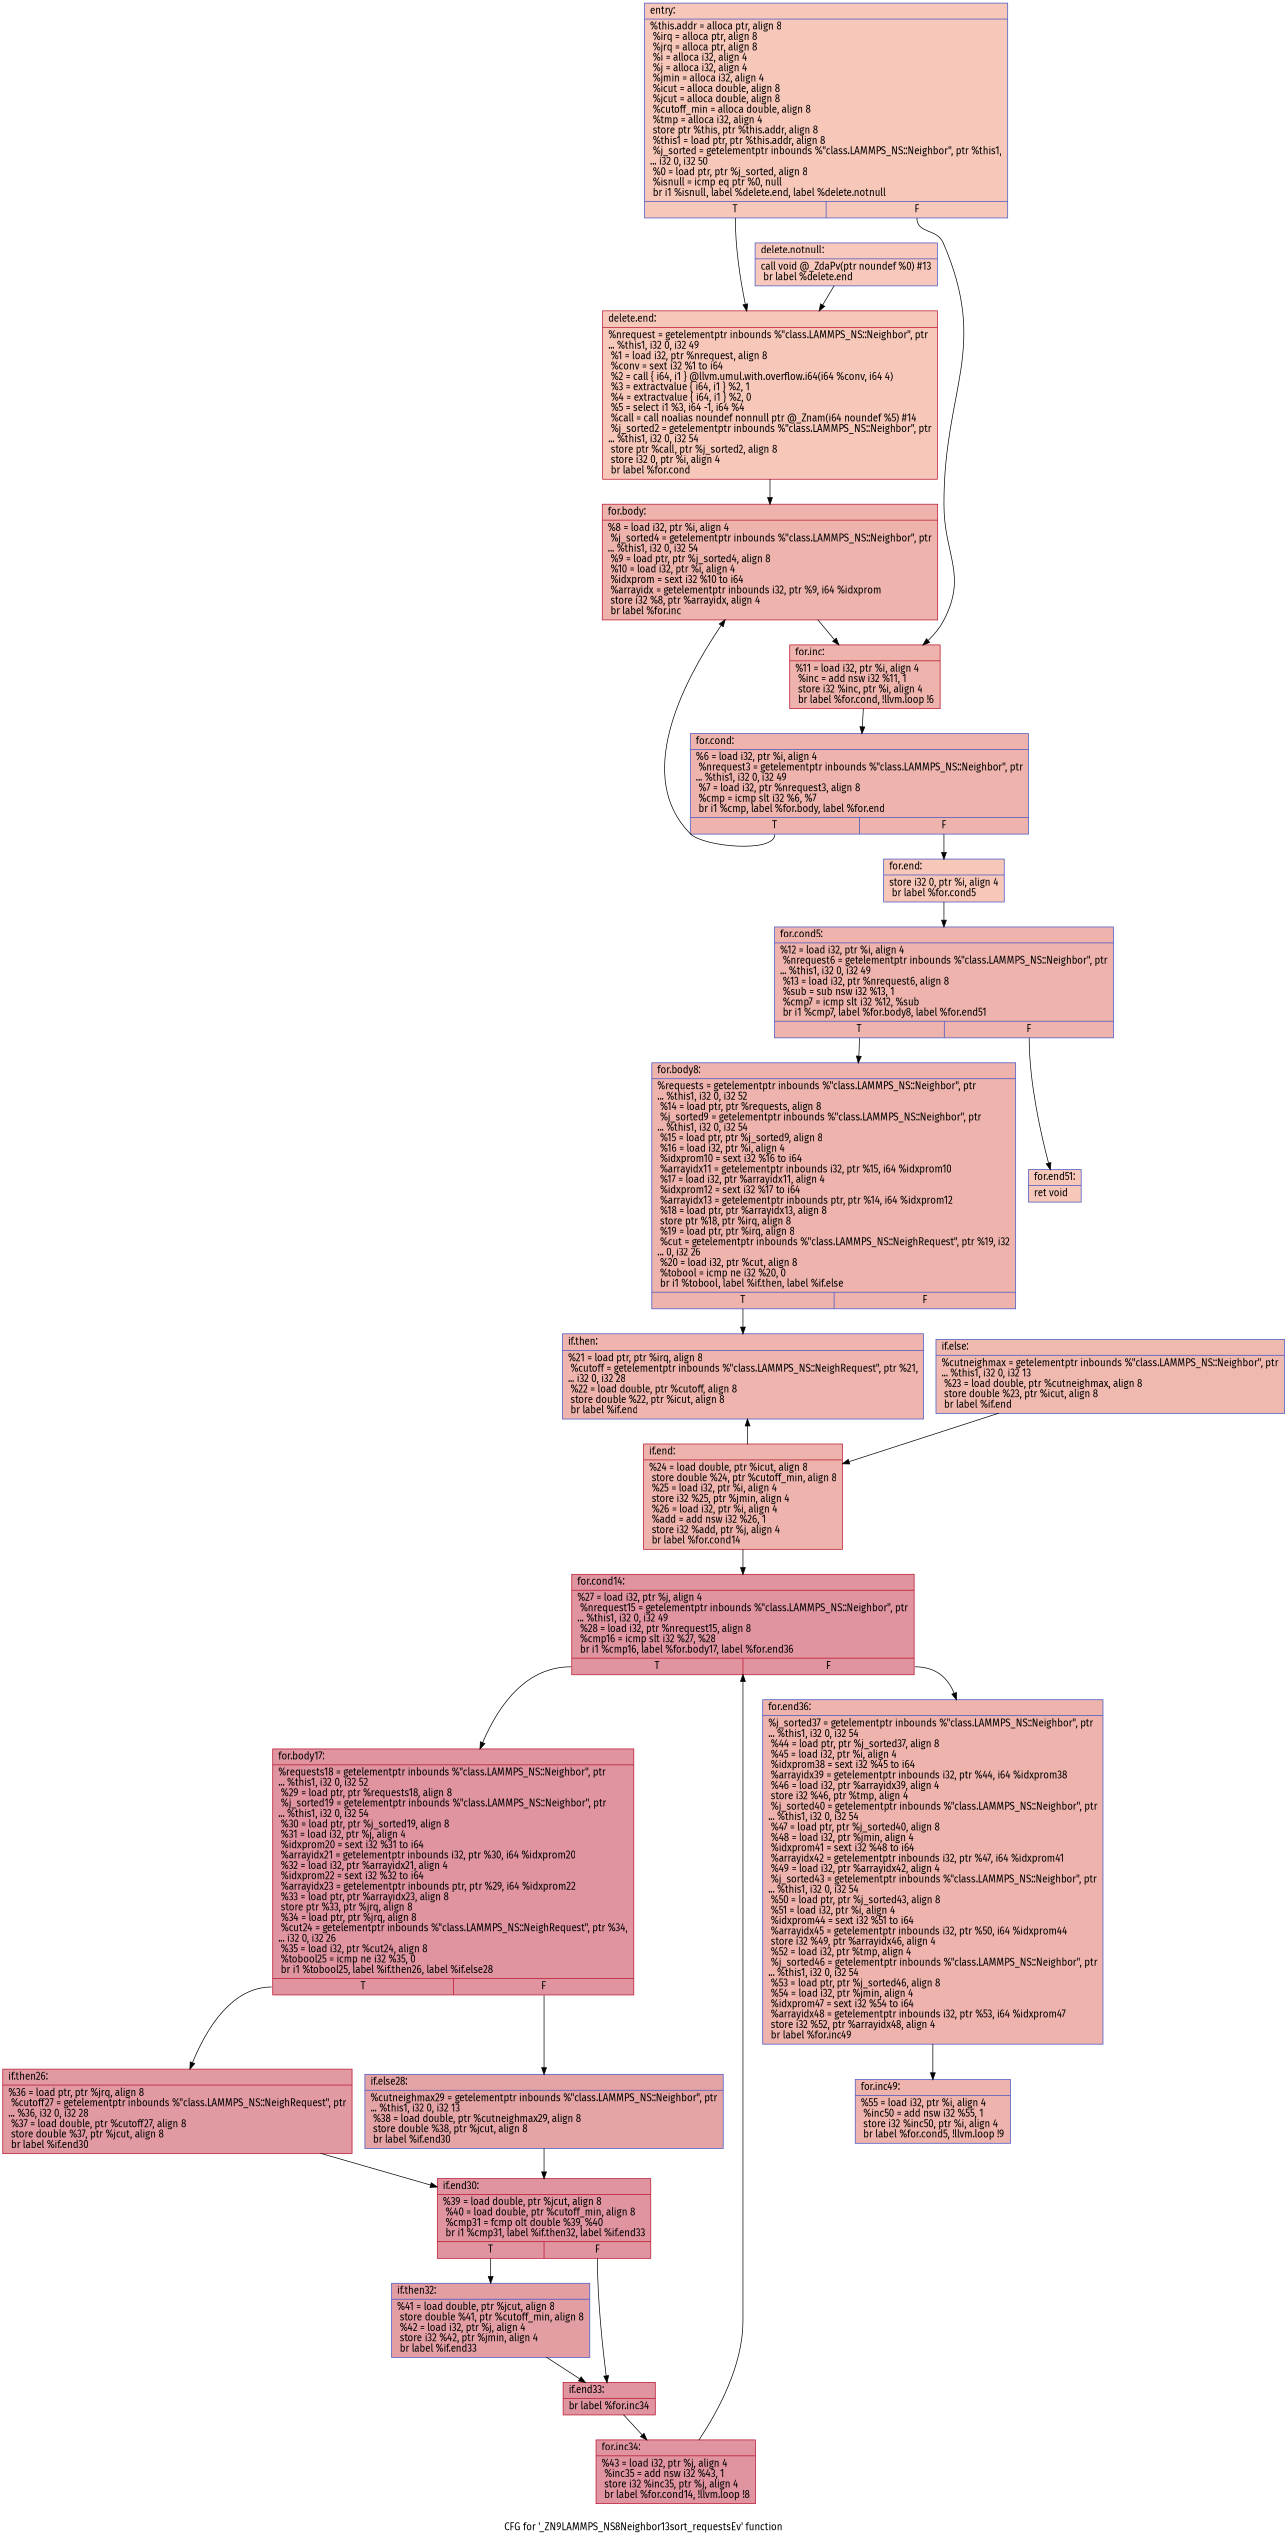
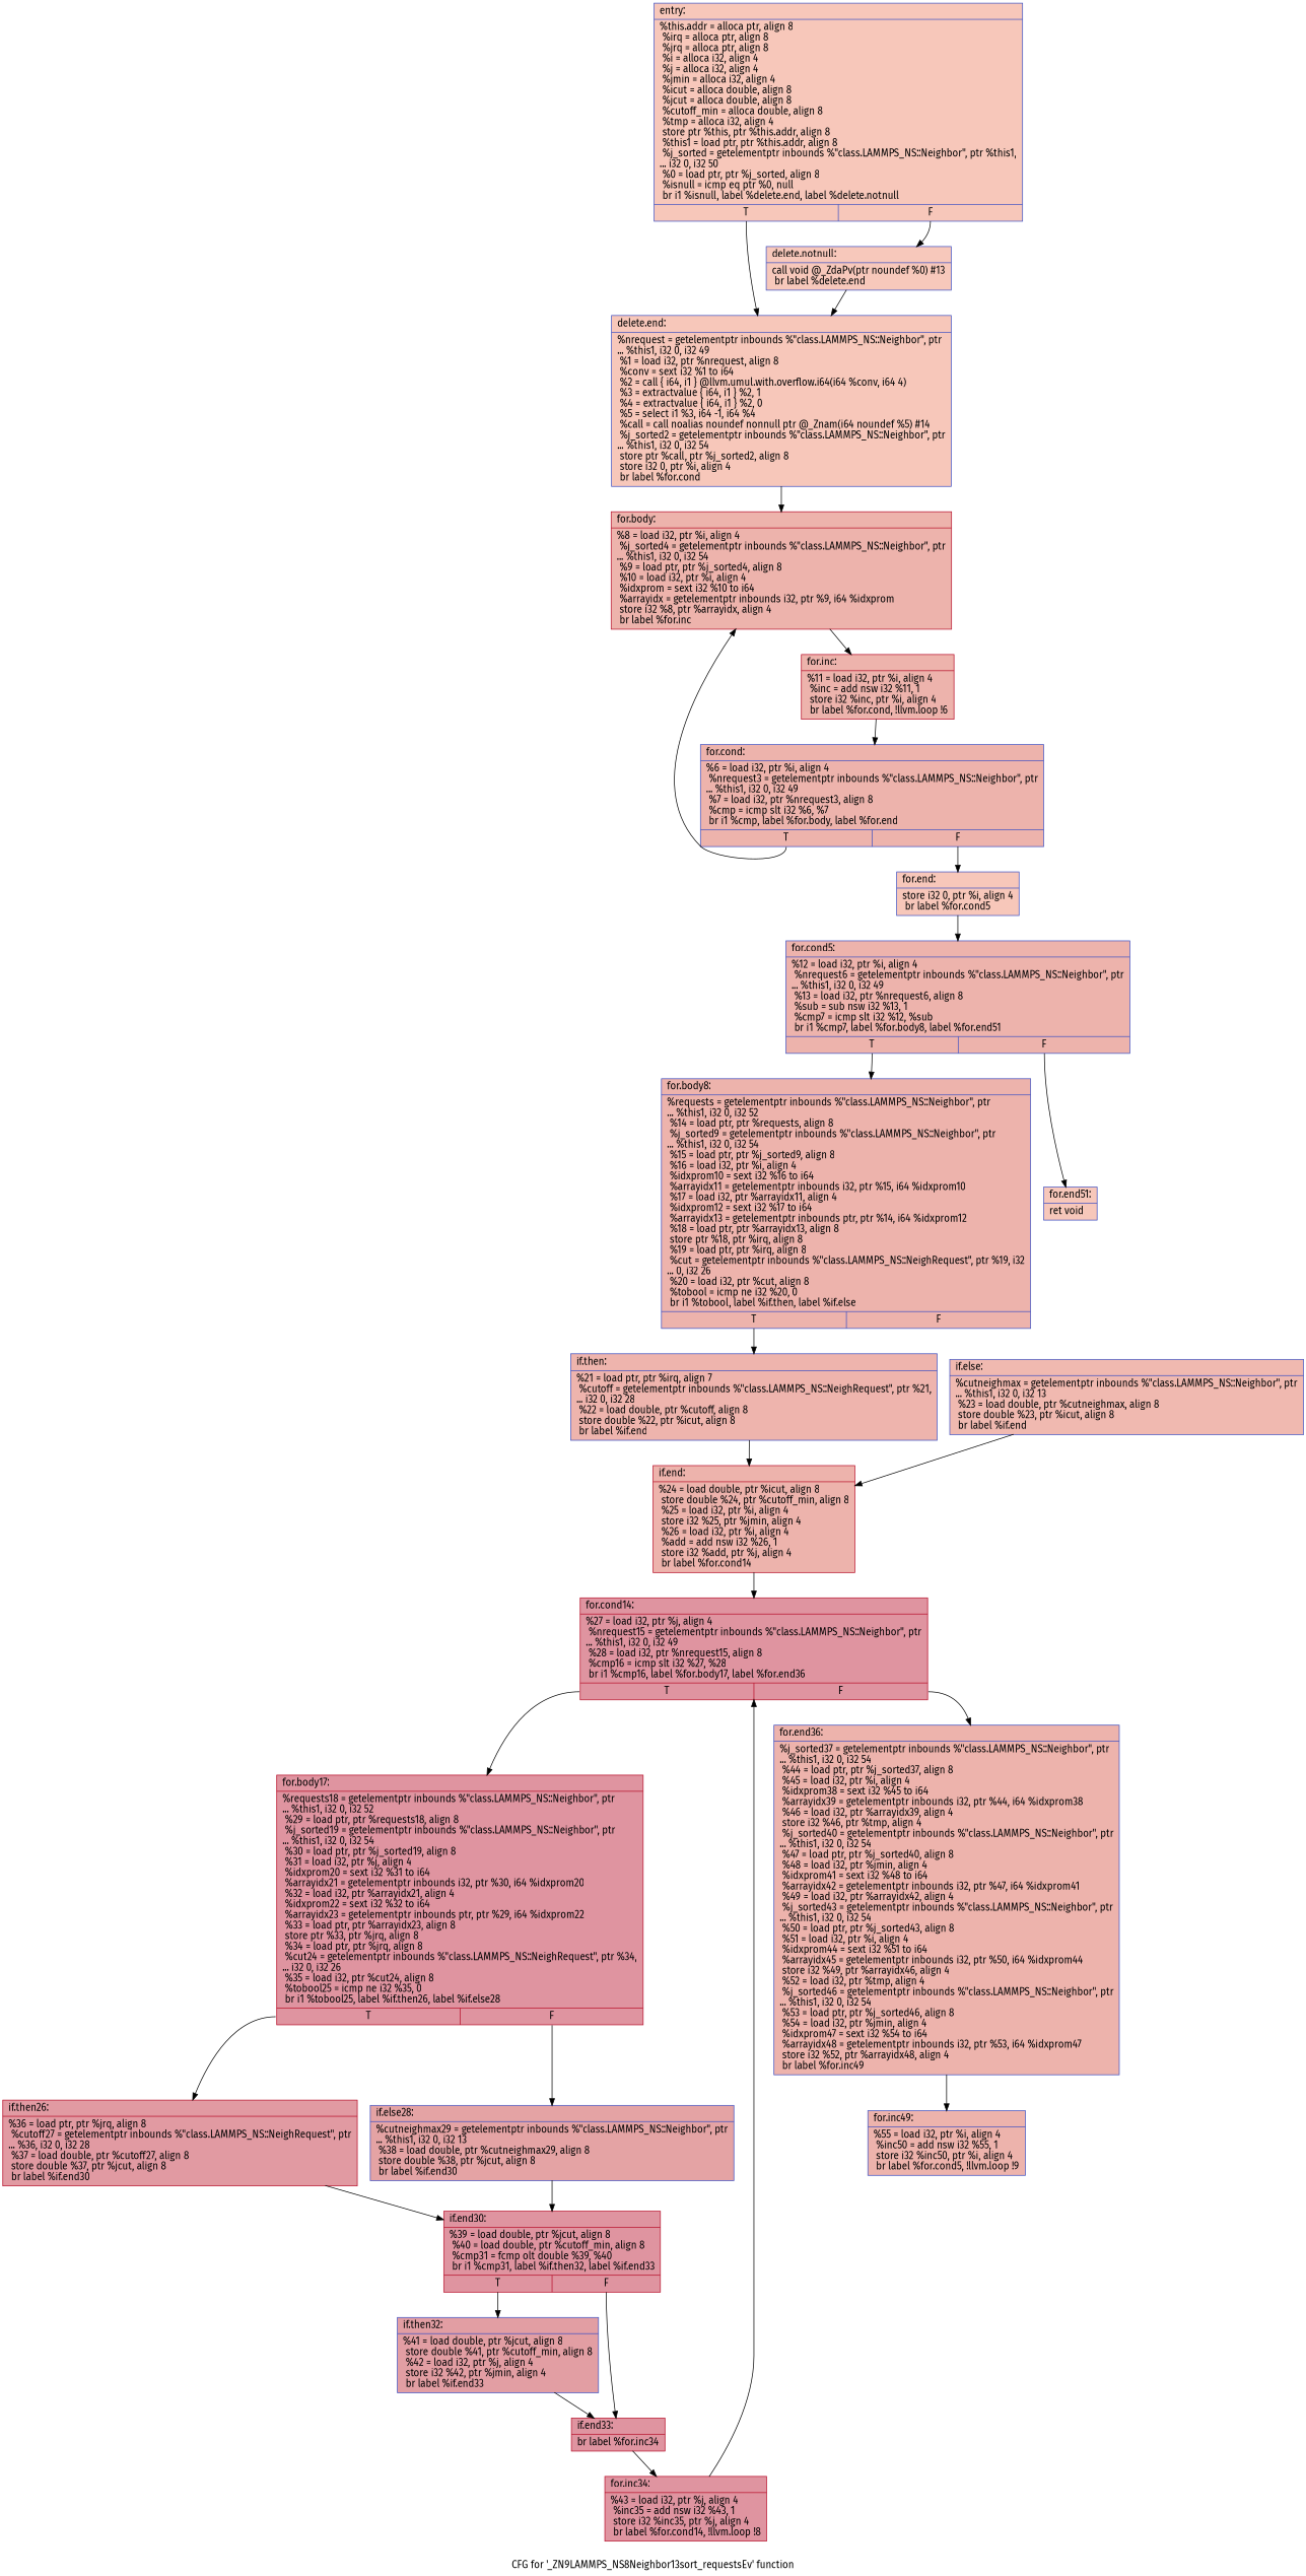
  digraph {
    fontname="Fira Sans"
    label="CFG for '_ZN9LAMMPS_NS8Neighbor13sort_requestsEv' function"
    node [color="#3d50c3ff" fillcolor="#d6524470" fontname="Fira Sans" shape=record style=filled]
    edge [fontname="Fira Sans"]
    n1 [fillcolor="#ec7f6370" label="{entry:\l|  %this.addr = alloca ptr, align 8\l  %irq = alloca ptr, align 8\l  %jrq = alloca ptr, align 8\l  %i = alloca i32, align 4\l  %j = alloca i32, align 4\l  %jmin = alloca i32, align 4\l  %icut = alloca double, align 8\l  %jcut = alloca double, align 8\l  %cutoff_min = alloca double, align 8\l  %tmp = alloca i32, align 4\l  store ptr %this, ptr %this.addr, align 8\l  %this1 = load ptr, ptr %this.addr, align 8\l  %j_sorted = getelementptr inbounds %\"class.LAMMPS_NS::Neighbor\", ptr %this1,\l... i32 0, i32 50\l  %0 = load ptr, ptr %j_sorted, align 8\l  %isnull = icmp eq ptr %0, null\l  br i1 %isnull, label %delete.end, label %delete.notnull\l|{<s0>T|<s1>F}}"]
-   n2 [color="#b70d28ff" fillcolor="#ec7f6370" label="{delete.end:\l|  %nrequest = getelementptr inbounds %\"class.LAMMPS_NS::Neighbor\", ptr\l... %this1, i32 0, i32 49\l  %1 = load i32, ptr %nrequest, align 8\l  %conv = sext i32 %1 to i64\l  %2 = call \{ i64, i1 \} @llvm.umul.with.overflow.i64(i64 %conv, i64 4)\l  %3 = extractvalue \{ i64, i1 \} %2, 1\l  %4 = extractvalue \{ i64, i1 \} %2, 0\l  %5 = select i1 %3, i64 -1, i64 %4\l  %call = call noalias noundef nonnull ptr @_Znam(i64 noundef %5) #14\l  %j_sorted2 = getelementptr inbounds %\"class.LAMMPS_NS::Neighbor\", ptr\l... %this1, i32 0, i32 54\l  store ptr %call, ptr %j_sorted2, align 8\l  store i32 0, ptr %i, align 4\l  br label %for.cond\l}"]
+   n2 [fillcolor="#ec7f6370" label="{delete.end:\l|  %nrequest = getelementptr inbounds %\"class.LAMMPS_NS::Neighbor\", ptr\l... %this1, i32 0, i32 49\l  %1 = load i32, ptr %nrequest, align 8\l  %conv = sext i32 %1 to i64\l  %2 = call \{ i64, i1 \} @llvm.umul.with.overflow.i64(i64 %conv, i64 4)\l  %3 = extractvalue \{ i64, i1 \} %2, 1\l  %4 = extractvalue \{ i64, i1 \} %2, 0\l  %5 = select i1 %3, i64 -1, i64 %4\l  %call = call noalias noundef nonnull ptr @_Znam(i64 noundef %5) #14\l  %j_sorted2 = getelementptr inbounds %\"class.LAMMPS_NS::Neighbor\", ptr\l... %this1, i32 0, i32 54\l  store ptr %call, ptr %j_sorted2, align 8\l  store i32 0, ptr %i, align 4\l  br label %for.cond\l}"]
    n3 [fillcolor="#ed836670" label="{delete.notnull:\l|  call void @_ZdaPv(ptr noundef %0) #13\l  br label %delete.end\l}"]
    n4 [color="#b70d28ff" label="{for.body:\l|  %8 = load i32, ptr %i, align 4\l  %j_sorted4 = getelementptr inbounds %\"class.LAMMPS_NS::Neighbor\", ptr\l... %this1, i32 0, i32 54\l  %9 = load ptr, ptr %j_sorted4, align 8\l  %10 = load i32, ptr %i, align 4\l  %idxprom = sext i32 %10 to i64\l  %arrayidx = getelementptr inbounds i32, ptr %9, i64 %idxprom\l  store i32 %8, ptr %arrayidx, align 4\l  br label %for.inc\l}"]
    n5 [label="{for.cond:\l|  %6 = load i32, ptr %i, align 4\l  %nrequest3 = getelementptr inbounds %\"class.LAMMPS_NS::Neighbor\", ptr\l... %this1, i32 0, i32 49\l  %7 = load i32, ptr %nrequest3, align 8\l  %cmp = icmp slt i32 %6, %7\l  br i1 %cmp, label %for.body, label %for.end\l|{<s0>T|<s1>F}}"]
    n6 [fillcolor="#ec7f6370" label="{for.end:\l|  store i32 0, ptr %i, align 4\l  br label %for.cond5\l}"]
    n7 [color="#b70d28ff" label="{for.inc:\l|  %11 = load i32, ptr %i, align 4\l  %inc = add nsw i32 %11, 1\l  store i32 %inc, ptr %i, align 4\l  br label %for.cond, !llvm.loop !6\l}"]
    n8 [label="{for.cond5:\l|  %12 = load i32, ptr %i, align 4\l  %nrequest6 = getelementptr inbounds %\"class.LAMMPS_NS::Neighbor\", ptr\l... %this1, i32 0, i32 49\l  %13 = load i32, ptr %nrequest6, align 8\l  %sub = sub nsw i32 %13, 1\l  %cmp7 = icmp slt i32 %12, %sub\l  br i1 %cmp7, label %for.body8, label %for.end51\l|{<s0>T|<s1>F}}"]
    n9 [label="{for.body8:\l|  %requests = getelementptr inbounds %\"class.LAMMPS_NS::Neighbor\", ptr\l... %this1, i32 0, i32 52\l  %14 = load ptr, ptr %requests, align 8\l  %j_sorted9 = getelementptr inbounds %\"class.LAMMPS_NS::Neighbor\", ptr\l... %this1, i32 0, i32 54\l  %15 = load ptr, ptr %j_sorted9, align 8\l  %16 = load i32, ptr %i, align 4\l  %idxprom10 = sext i32 %16 to i64\l  %arrayidx11 = getelementptr inbounds i32, ptr %15, i64 %idxprom10\l  %17 = load i32, ptr %arrayidx11, align 4\l  %idxprom12 = sext i32 %17 to i64\l  %arrayidx13 = getelementptr inbounds ptr, ptr %14, i64 %idxprom12\l  %18 = load ptr, ptr %arrayidx13, align 8\l  store ptr %18, ptr %irq, align 8\l  %19 = load ptr, ptr %irq, align 8\l  %cut = getelementptr inbounds %\"class.LAMMPS_NS::NeighRequest\", ptr %19, i32\l... 0, i32 26\l  %20 = load i32, ptr %cut, align 8\l  %tobool = icmp ne i32 %20, 0\l  br i1 %tobool, label %if.then, label %if.else\l|{<s0>T|<s1>F}}"]
    n10 [fillcolor="#ec7f6370" label="{for.end51:\l|  ret void\l}"]
-   n11 [fillcolor="#d8564670" label="{if.then:\l|  %21 = load ptr, ptr %irq, align 8\l  %cutoff = getelementptr inbounds %\"class.LAMMPS_NS::NeighRequest\", ptr %21,\l... i32 0, i32 28\l  %22 = load double, ptr %cutoff, align 8\l  store double %22, ptr %icut, align 8\l  br label %if.end\l}"]
+   n11 [fillcolor="#d8564670" label="{if.then:\l|  %21 = load ptr, ptr %irq, align 7\l  %cutoff = getelementptr inbounds %\"class.LAMMPS_NS::NeighRequest\", ptr %21,\l... i32 0, i32 28\l  %22 = load double, ptr %cutoff, align 8\l  store double %22, ptr %icut, align 8\l  br label %if.end\l}"]
    n12 [color="#b70d28ff" label="{if.end:\l|  %24 = load double, ptr %icut, align 8\l  store double %24, ptr %cutoff_min, align 8\l  %25 = load i32, ptr %i, align 4\l  store i32 %25, ptr %jmin, align 4\l  %26 = load i32, ptr %i, align 4\l  %add = add nsw i32 %26, 1\l  store i32 %add, ptr %j, align 4\l  br label %for.cond14\l}"]
    n13 [fillcolor="#de614d70" label="{if.else:\l|  %cutneighmax = getelementptr inbounds %\"class.LAMMPS_NS::Neighbor\", ptr\l... %this1, i32 0, i32 13\l  %23 = load double, ptr %cutneighmax, align 8\l  store double %23, ptr %icut, align 8\l  br label %if.end\l}"]
    n14 [color="#b70d28ff" fillcolor="#b70d2870" label="{for.cond14:\l|  %27 = load i32, ptr %j, align 4\l  %nrequest15 = getelementptr inbounds %\"class.LAMMPS_NS::Neighbor\", ptr\l... %this1, i32 0, i32 49\l  %28 = load i32, ptr %nrequest15, align 8\l  %cmp16 = icmp slt i32 %27, %28\l  br i1 %cmp16, label %for.body17, label %for.end36\l|{<s0>T|<s1>F}}"]
    n15 [color="#b70d28ff" fillcolor="#b70d2870" label="{for.body17:\l|  %requests18 = getelementptr inbounds %\"class.LAMMPS_NS::Neighbor\", ptr\l... %this1, i32 0, i32 52\l  %29 = load ptr, ptr %requests18, align 8\l  %j_sorted19 = getelementptr inbounds %\"class.LAMMPS_NS::Neighbor\", ptr\l... %this1, i32 0, i32 54\l  %30 = load ptr, ptr %j_sorted19, align 8\l  %31 = load i32, ptr %j, align 4\l  %idxprom20 = sext i32 %31 to i64\l  %arrayidx21 = getelementptr inbounds i32, ptr %30, i64 %idxprom20\l  %32 = load i32, ptr %arrayidx21, align 4\l  %idxprom22 = sext i32 %32 to i64\l  %arrayidx23 = getelementptr inbounds ptr, ptr %29, i64 %idxprom22\l  %33 = load ptr, ptr %arrayidx23, align 8\l  store ptr %33, ptr %jrq, align 8\l  %34 = load ptr, ptr %jrq, align 8\l  %cut24 = getelementptr inbounds %\"class.LAMMPS_NS::NeighRequest\", ptr %34,\l... i32 0, i32 26\l  %35 = load i32, ptr %cut24, align 8\l  %tobool25 = icmp ne i32 %35, 0\l  br i1 %tobool25, label %if.then26, label %if.else28\l|{<s0>T|<s1>F}}"]
    n16 [label="{for.end36:\l|  %j_sorted37 = getelementptr inbounds %\"class.LAMMPS_NS::Neighbor\", ptr\l... %this1, i32 0, i32 54\l  %44 = load ptr, ptr %j_sorted37, align 8\l  %45 = load i32, ptr %i, align 4\l  %idxprom38 = sext i32 %45 to i64\l  %arrayidx39 = getelementptr inbounds i32, ptr %44, i64 %idxprom38\l  %46 = load i32, ptr %arrayidx39, align 4\l  store i32 %46, ptr %tmp, align 4\l  %j_sorted40 = getelementptr inbounds %\"class.LAMMPS_NS::Neighbor\", ptr\l... %this1, i32 0, i32 54\l  %47 = load ptr, ptr %j_sorted40, align 8\l  %48 = load i32, ptr %jmin, align 4\l  %idxprom41 = sext i32 %48 to i64\l  %arrayidx42 = getelementptr inbounds i32, ptr %47, i64 %idxprom41\l  %49 = load i32, ptr %arrayidx42, align 4\l  %j_sorted43 = getelementptr inbounds %\"class.LAMMPS_NS::Neighbor\", ptr\l... %this1, i32 0, i32 54\l  %50 = load ptr, ptr %j_sorted43, align 8\l  %51 = load i32, ptr %i, align 4\l  %idxprom44 = sext i32 %51 to i64\l  %arrayidx45 = getelementptr inbounds i32, ptr %50, i64 %idxprom44\l  store i32 %49, ptr %arrayidx46, align 4\l  %52 = load i32, ptr %tmp, align 4\l  %j_sorted46 = getelementptr inbounds %\"class.LAMMPS_NS::Neighbor\", ptr\l... %this1, i32 0, i32 54\l  %53 = load ptr, ptr %j_sorted46, align 8\l  %54 = load i32, ptr %jmin, align 4\l  %idxprom47 = sext i32 %54 to i64\l  %arrayidx48 = getelementptr inbounds i32, ptr %53, i64 %idxprom47\l  store i32 %52, ptr %arrayidx48, align 4\l  br label %for.inc49\l}"]
    n17 [color="#b70d28ff" fillcolor="#bb1b2c70" label="{if.then26:\l|  %36 = load ptr, ptr %jrq, align 8\l  %cutoff27 = getelementptr inbounds %\"class.LAMMPS_NS::NeighRequest\", ptr\l... %36, i32 0, i32 28\l  %37 = load double, ptr %cutoff27, align 8\l  store double %37, ptr %jcut, align 8\l  br label %if.end30\l}"]
    n18 [fillcolor="#c32e3170" label="{if.else28:\l|  %cutneighmax29 = getelementptr inbounds %\"class.LAMMPS_NS::Neighbor\", ptr\l... %this1, i32 0, i32 13\l  %38 = load double, ptr %cutneighmax29, align 8\l  store double %38, ptr %jcut, align 8\l  br label %if.end30\l}"]
    n19 [label="{for.inc49:\l|  %55 = load i32, ptr %i, align 4\l  %inc50 = add nsw i32 %55, 1\l  store i32 %inc50, ptr %i, align 4\l  br label %for.cond5, !llvm.loop !9\l}"]
    n20 [color="#b70d28ff" fillcolor="#b70d2870" label="{if.end30:\l|  %39 = load double, ptr %jcut, align 8\l  %40 = load double, ptr %cutoff_min, align 8\l  %cmp31 = fcmp olt double %39, %40\l  br i1 %cmp31, label %if.then32, label %if.end33\l|{<s0>T|<s1>F}}"]
    n21 [fillcolor="#be242e70" label="{if.then32:\l|  %41 = load double, ptr %jcut, align 8\l  store double %41, ptr %cutoff_min, align 8\l  %42 = load i32, ptr %j, align 4\l  store i32 %42, ptr %jmin, align 4\l  br label %if.end33\l}"]
    n22 [color="#b70d28ff" fillcolor="#b70d2870" label="{if.end33:\l|  br label %for.inc34\l}"]
    n23 [color="#b70d28ff" fillcolor="#b70d2870" label="{for.inc34:\l|  %43 = load i32, ptr %j, align 4\l  %inc35 = add nsw i32 %43, 1\l  store i32 %inc35, ptr %j, align 4\l  br label %for.cond14, !llvm.loop !8\l}"]
    n1 -> n2 [tailport=s0]
-   n1 -> n7 [tailport=s1]
+   n1 -> n3 [tailport=s1]
    n2 -> n4
    n3 -> n2
    n4 -> n7
    n5 -> n4 [tailport=s0]
    n5 -> n6 [tailport=s1]
    n6 -> n8
    n7 -> n5
    n8 -> n9 [tailport=s0]
    n8 -> n10 [tailport=s1]
    n9 -> n11 [tailport=s0]
-   n12 -> n11
+   n11 -> n12
    n12 -> n14
    n13 -> n12
    n14 -> n15 [tailport=s0]
    n14 -> n16 [tailport=s1]
    n15 -> n17 [tailport=s0]
    n15 -> n18 [tailport=s1]
    n16 -> n19
    n17 -> n20
    n18 -> n20
    n20 -> n21 [tailport=s0]
    n20 -> n22 [tailport=s1]
    n21 -> n22
    n22 -> n23
    n23 -> n14
  }
